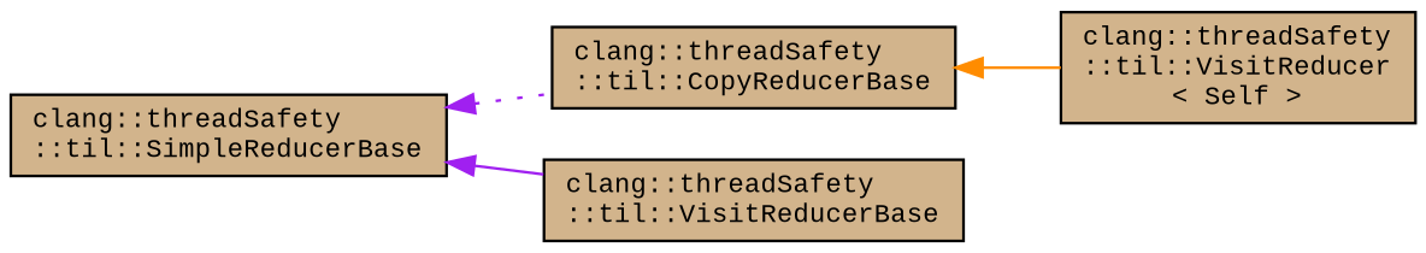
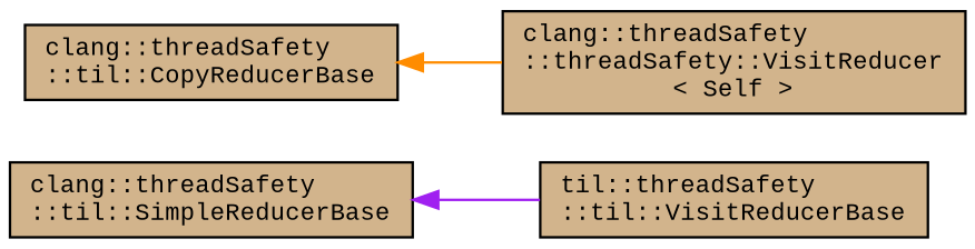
  digraph {
    fontname="Liberation Mono"
    rankdir=LR
    node [color=black fillcolor=tan fontname="Liberation Mono" fontsize=10 shape=record style=filled]
    edge [color=purple dir=back fontname="Liberation Mono" fontsize=10 labelfontname=Helvetica labelfontsize=10 style=solid]
    n1 [fontcolor=black height=0.2 label="clang::threadSafety\l::til::SimpleReducerBase" width=0.4]
    n2 [height=0.2 label="clang::threadSafety\l::til::CopyReducerBase" width=0.4]
-   n3 [height=0.2 label="clang::threadSafety\l::til::VisitReducerBase" width=0.4]
-   n4 [height=0.2 label="clang::threadSafety\l::til::VisitReducer\l\< Self \>" width=0.4]
-   n1 -> n2 [style=dotted]
+   n3 [height=0.2 label="til::threadSafety\l::til::VisitReducerBase" width=0.4]
+   n4 [height=0.2 label="clang::threadSafety\l::threadSafety::VisitReducer\l\< Self \>" width=0.4]
    n1 -> n3
    n2 -> n4 [color=darkorange]
  }
